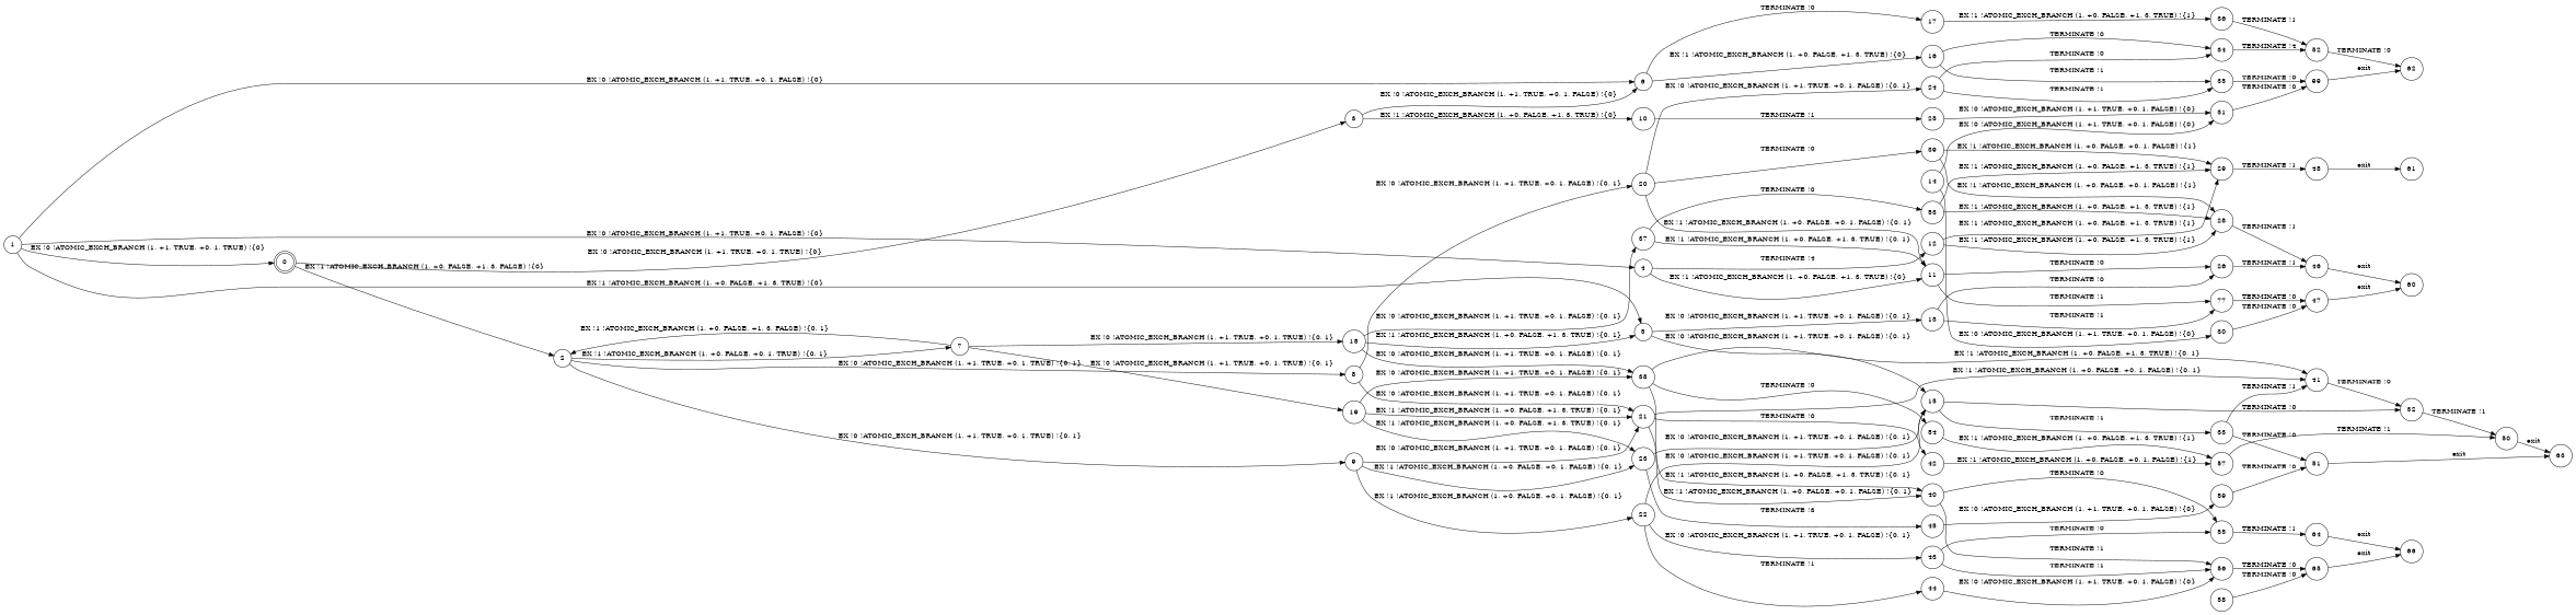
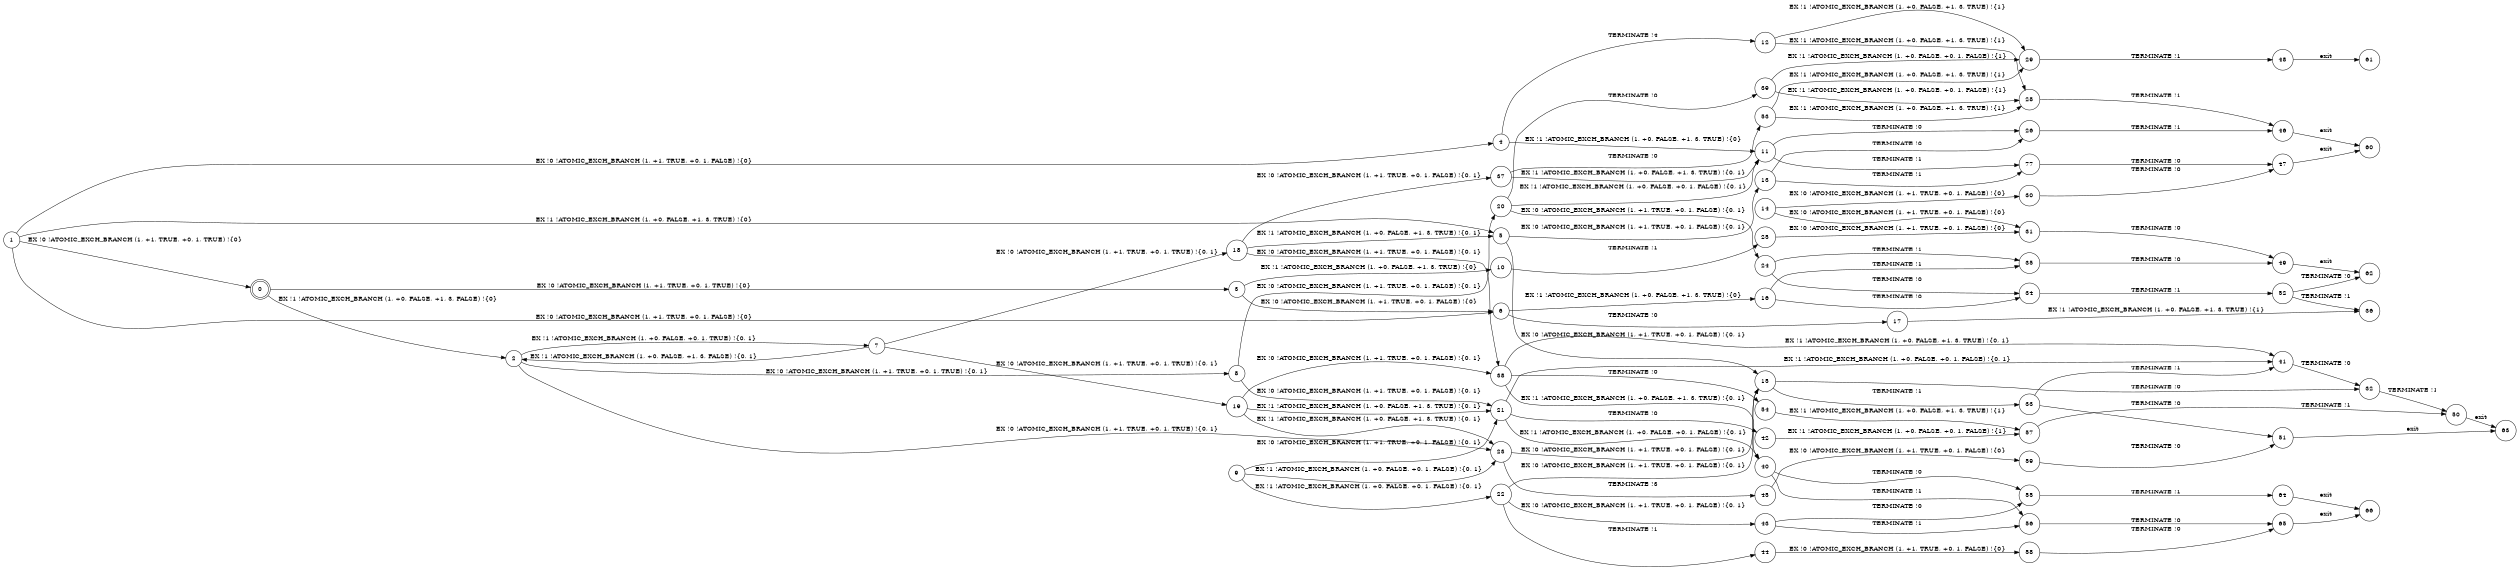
  digraph {
    rankdir=LR
    node [shape=circle]
    0 [peripheries=2]
    2
    3
    1
    4
    5
    6
    7
    8
    9
    10
    11
    12
    13
    15
    16
    17
    18
    19
    20
    21
    22
    23
    25
    26
    n26 [label=77]
    28
    29
    14
    30
    31
    32
    33
    34
    35
    36
    37
    38
    24
    39
    40
    41
    42
    43
    44
    45
    46
    47
    48
-   49 [label=99]
+   49
    50
    51
    52
    53
    54
    55
    56
    57
    58
    59
    60
    61
    62
    63
    64
    65
    66
    0 -> 2 [label="EX !1 !ATOMIC_EXCH_BRANCH (1, +0, FALSE, +1, 3, FALSE) !{0}"]
    0 -> 3 [label="EX !0 !ATOMIC_EXCH_BRANCH (1, +1, TRUE, +0, 1, TRUE) !{0}"]
    2 -> 7 [label="EX !1 !ATOMIC_EXCH_BRANCH (1, +0, FALSE, +0, 1, TRUE) !{0, 1}"]
    2 -> 8 [label="EX !0 !ATOMIC_EXCH_BRANCH (1, +1, TRUE, +0, 1, TRUE) !{0, 1}"]
-   2 -> 9 [label="EX !0 !ATOMIC_EXCH_BRANCH (1, +1, TRUE, +0, 1, TRUE) !{0, 1}"]
+   2 -> 23 [label="EX !0 !ATOMIC_EXCH_BRANCH (1, +1, TRUE, +0, 1, TRUE) !{0, 1}"]
    3 -> 6 [label="EX !0 !ATOMIC_EXCH_BRANCH (1, +1, TRUE, +0, 1, FALSE) !{0}"]
    3 -> 10 [label="EX !1 !ATOMIC_EXCH_BRANCH (1, +0, FALSE, +1, 3, TRUE) !{0}"]
    1 -> 0 [label="EX !0 !ATOMIC_EXCH_BRANCH (1, +1, TRUE, +0, 1, TRUE) !{0}"]
    1 -> 4 [label="EX !0 !ATOMIC_EXCH_BRANCH (1, +1, TRUE, +0, 1, FALSE) !{0}"]
    1 -> 5 [label="EX !1 !ATOMIC_EXCH_BRANCH (1, +0, FALSE, +1, 3, TRUE) !{0}"]
    1 -> 6 [label="EX !0 !ATOMIC_EXCH_BRANCH (1, +1, TRUE, +0, 1, FALSE) !{0}"]
    4 -> 11 [label="EX !1 !ATOMIC_EXCH_BRANCH (1, +0, FALSE, +1, 3, TRUE) !{0}"]
    4 -> 12 [label="TERMINATE !4"]
    5 -> 13 [label="EX !0 !ATOMIC_EXCH_BRANCH (1, +1, TRUE, +0, 1, FALSE) !{0, 1}"]
    5 -> 15 [label="EX !0 !ATOMIC_EXCH_BRANCH (1, +1, TRUE, +0, 1, FALSE) !{0, 1}"]
    6 -> 16 [label="EX !1 !ATOMIC_EXCH_BRANCH (1, +0, FALSE, +1, 3, TRUE) !{0}"]
    6 -> 17 [label="TERMINATE !0"]
    7 -> 2 [label="EX !1 !ATOMIC_EXCH_BRANCH (1, +0, FALSE, +1, 3, FALSE) !{0, 1}"]
    7 -> 18 [label="EX !0 !ATOMIC_EXCH_BRANCH (1, +1, TRUE, +0, 1, TRUE) !{0, 1}"]
    7 -> 19 [label="EX !0 !ATOMIC_EXCH_BRANCH (1, +1, TRUE, +0, 1, TRUE) !{0, 1}"]
    8 -> 20 [label="EX !0 !ATOMIC_EXCH_BRANCH (1, +1, TRUE, +0, 1, FALSE) !{0, 1}"]
    8 -> 21 [label="EX !0 !ATOMIC_EXCH_BRANCH (1, +1, TRUE, +0, 1, FALSE) !{0, 1}"]
    9 -> 21 [label="EX !0 !ATOMIC_EXCH_BRANCH (1, +1, TRUE, +0, 1, FALSE) !{0, 1}"]
    9 -> 22 [label="EX !1 !ATOMIC_EXCH_BRANCH (1, +0, FALSE, +0, 1, FALSE) !{0, 1}"]
    9 -> 23 [label="EX !1 !ATOMIC_EXCH_BRANCH (1, +0, FALSE, +0, 1, FALSE) !{0, 1}"]
    10 -> 25 [label="TERMINATE !1"]
    11 -> 26 [label="TERMINATE !0"]
    11 -> n26 [label="TERMINATE !1"]
    12 -> 28 [label="EX !1 !ATOMIC_EXCH_BRANCH (1, +0, FALSE, +1, 3, TRUE) !{1}"]
    12 -> 29 [label="EX !1 !ATOMIC_EXCH_BRANCH (1, +0, FALSE, +1, 3, TRUE) !{1}"]
    13 -> 26 [label="TERMINATE !0"]
    13 -> n26 [label="TERMINATE !1"]
    15 -> 32 [label="TERMINATE !0"]
    15 -> 33 [label="TERMINATE !1"]
    16 -> 34 [label="TERMINATE !0"]
    16 -> 35 [label="TERMINATE !1"]
    17 -> 36 [label="EX !1 !ATOMIC_EXCH_BRANCH (1, +0, FALSE, +1, 3, TRUE) !{1}"]
    18 -> 5 [label="EX !1 !ATOMIC_EXCH_BRANCH (1, +0, FALSE, +1, 3, TRUE) !{0, 1}"]
    18 -> 37 [label="EX !0 !ATOMIC_EXCH_BRANCH (1, +1, TRUE, +0, 1, FALSE) !{0, 1}"]
    18 -> 38 [label="EX !0 !ATOMIC_EXCH_BRANCH (1, +1, TRUE, +0, 1, FALSE) !{0, 1}"]
    19 -> 21 [label="EX !1 !ATOMIC_EXCH_BRANCH (1, +0, FALSE, +1, 3, TRUE) !{0, 1}"]
    19 -> 23 [label="EX !1 !ATOMIC_EXCH_BRANCH (1, +0, FALSE, +1, 3, TRUE) !{0, 1}"]
    19 -> 38 [label="EX !0 !ATOMIC_EXCH_BRANCH (1, +1, TRUE, +0, 1, FALSE) !{0, 1}"]
    20 -> 11 [label="EX !1 !ATOMIC_EXCH_BRANCH (1, +0, FALSE, +0, 1, FALSE) !{0, 1}"]
    20 -> 24 [label="EX !0 !ATOMIC_EXCH_BRANCH (1, +1, TRUE, +0, 1, FALSE) !{0, 1}"]
    20 -> 39 [label="TERMINATE !0"]
    21 -> 40 [label="EX !1 !ATOMIC_EXCH_BRANCH (1, +0, FALSE, +0, 1, FALSE) !{0, 1}"]
    21 -> 41 [label="EX !1 !ATOMIC_EXCH_BRANCH (1, +0, FALSE, +0, 1, FALSE) !{0, 1}"]
    21 -> 42 [label="TERMINATE !0"]
    22 -> 15 [label="EX !0 !ATOMIC_EXCH_BRANCH (1, +1, TRUE, +0, 1, FALSE) !{0, 1}"]
    22 -> 43 [label="EX !0 !ATOMIC_EXCH_BRANCH (1, +1, TRUE, +0, 1, FALSE) !{0, 1}"]
    22 -> 44 [label="TERMINATE !1"]
    23 -> 15 [label="EX !0 !ATOMIC_EXCH_BRANCH (1, +1, TRUE, +0, 1, FALSE) !{0, 1}"]
    23 -> 45 [label="TERMINATE !3"]
    25 -> 31 [label="EX !0 !ATOMIC_EXCH_BRANCH (1, +1, TRUE, +0, 1, FALSE) !{0}"]
    26 -> 46 [label="TERMINATE !1"]
    n26 -> 47 [label="TERMINATE !0"]
    28 -> 46 [label="TERMINATE !1"]
    29 -> 48 [label="TERMINATE !1"]
    14 -> 30 [label="EX !0 !ATOMIC_EXCH_BRANCH (1, +1, TRUE, +0, 1, FALSE) !{0}"]
    14 -> 31 [label="EX !0 !ATOMIC_EXCH_BRANCH (1, +1, TRUE, +0, 1, FALSE) !{0}"]
    30 -> 47 [label="TERMINATE !0"]
    31 -> 49 [label="TERMINATE !0"]
    32 -> 50 [label="TERMINATE !1"]
    33 -> 41 [label="TERMINATE !1"]
    33 -> 51 [label="TERMINATE !0"]
-   34 -> 52 [label="TERMINATE !4"]
+   34 -> 52 [label="TERMINATE !1"]
    35 -> 49 [label="TERMINATE !0"]
-   36 -> 52 [label="TERMINATE !1"]
+   52 -> 36 [label="TERMINATE !1"]
    37 -> 11 [label="EX !1 !ATOMIC_EXCH_BRANCH (1, +0, FALSE, +1, 3, TRUE) !{0, 1}"]
    37 -> 53 [label="TERMINATE !0"]
    38 -> 40 [label="EX !1 !ATOMIC_EXCH_BRANCH (1, +0, FALSE, +1, 3, TRUE) !{0, 1}"]
    38 -> 41 [label="EX !1 !ATOMIC_EXCH_BRANCH (1, +0, FALSE, +1, 3, TRUE) !{0, 1}"]
    38 -> 54 [label="TERMINATE !0"]
    24 -> 34 [label="TERMINATE !0"]
    24 -> 35 [label="TERMINATE !1"]
    39 -> 28 [label="EX !1 !ATOMIC_EXCH_BRANCH (1, +0, FALSE, +0, 1, FALSE) !{1}"]
    39 -> 29 [label="EX !1 !ATOMIC_EXCH_BRANCH (1, +0, FALSE, +0, 1, FALSE) !{1}"]
    40 -> 55 [label="TERMINATE !0"]
    40 -> 56 [label="TERMINATE !1"]
    41 -> 32 [label="TERMINATE !0"]
    42 -> 57 [label="EX !1 !ATOMIC_EXCH_BRANCH (1, +0, FALSE, +0, 1, FALSE) !{1}"]
    43 -> 55 [label="TERMINATE !0"]
    43 -> 56 [label="TERMINATE !1"]
-   44 -> 56 [label="EX !0 !ATOMIC_EXCH_BRANCH (1, +1, TRUE, +0, 1, FALSE) !{0}"]
+   44 -> 58 [label="EX !0 !ATOMIC_EXCH_BRANCH (1, +1, TRUE, +0, 1, FALSE) !{0}"]
    45 -> 59 [label="EX !0 !ATOMIC_EXCH_BRANCH (1, +1, TRUE, +0, 1, FALSE) !{0}"]
    46 -> 60 [label=exit]
    47 -> 60 [label=exit]
    48 -> 61 [label=exit]
    49 -> 62 [label=exit]
    50 -> 63 [label=exit]
    51 -> 63 [label=exit]
    52 -> 62 [label="TERMINATE !0"]
    53 -> 28 [label="EX !1 !ATOMIC_EXCH_BRANCH (1, +0, FALSE, +1, 3, TRUE) !{1}"]
    53 -> 29 [label="EX !1 !ATOMIC_EXCH_BRANCH (1, +0, FALSE, +1, 3, TRUE) !{1}"]
    54 -> 57 [label="EX !1 !ATOMIC_EXCH_BRANCH (1, +0, FALSE, +1, 3, TRUE) !{1}"]
    55 -> 64 [label="TERMINATE !1"]
    56 -> 65 [label="TERMINATE !0"]
    57 -> 50 [label="TERMINATE !1"]
    58 -> 65 [label="TERMINATE !0"]
    59 -> 51 [label="TERMINATE !0"]
    64 -> 66 [label=exit]
    65 -> 66 [label=exit]
  }
